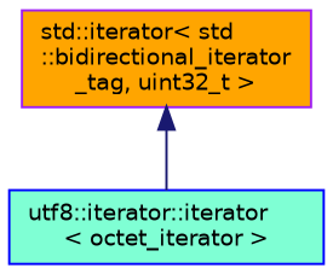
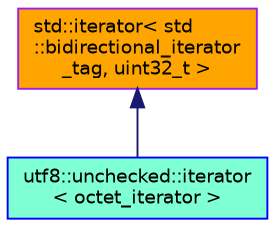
  digraph {
    fontname="DejaVu Sans"
    node [fontname="DejaVu Sans" fontsize=10 shape=record style=filled]
-   n1 [color=blue fillcolor=aquamarine fontcolor=black height=0.2 label="utf8::iterator::iterator\l\< octet_iterator \>" width=0.4]
+   n1 [color=blue fillcolor=aquamarine fontcolor=black height=0.2 label="utf8::unchecked::iterator\l\< octet_iterator \>" width=0.4]
    n2 [color=purple fillcolor=orange height=0.2 label="std::iterator\< std\l::bidirectional_iterator\l_tag, uint32_t \>" width=0.4]
    n2 -> n1 [color=midnightblue dir=back fontname="DejaVu Sans" fontsize=10 labelfontname=Helvetica labelfontsize=10 style=solid]
  }
